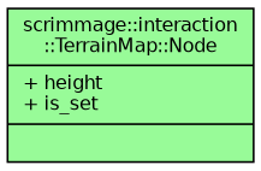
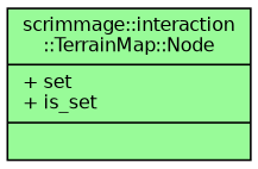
  digraph {
-   n1 [color=black fillcolor=palegreen fontcolor=black fontname=Helvetica fontsize=10 height=0.2 label="{scrimmage::interaction\l::TerrainMap::Node\n|+ height\l+ is_set\l|}" shape=record style=filled width=0.4]
+   n1 [color=black fillcolor=palegreen fontcolor=black fontname=Helvetica fontsize=10 height=0.2 label="{scrimmage::interaction\l::TerrainMap::Node\n|+ set\l+ is_set\l|}" shape=record style=filled width=0.4]
  }
